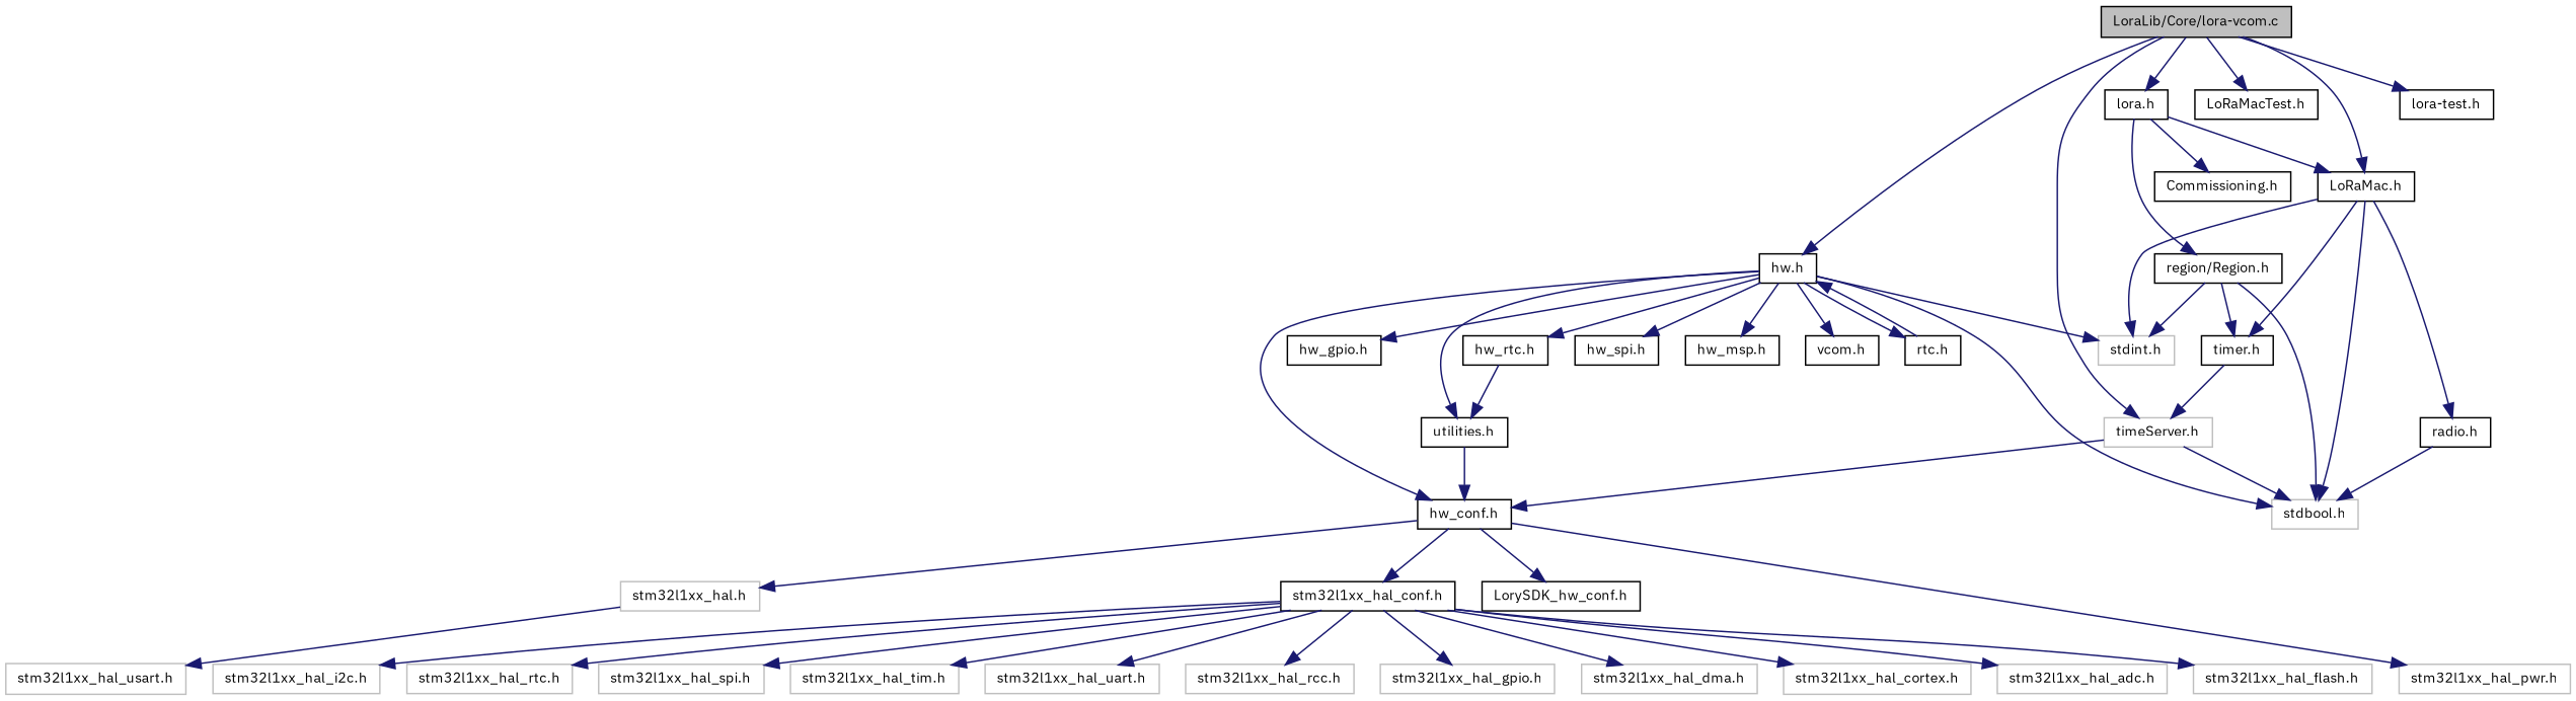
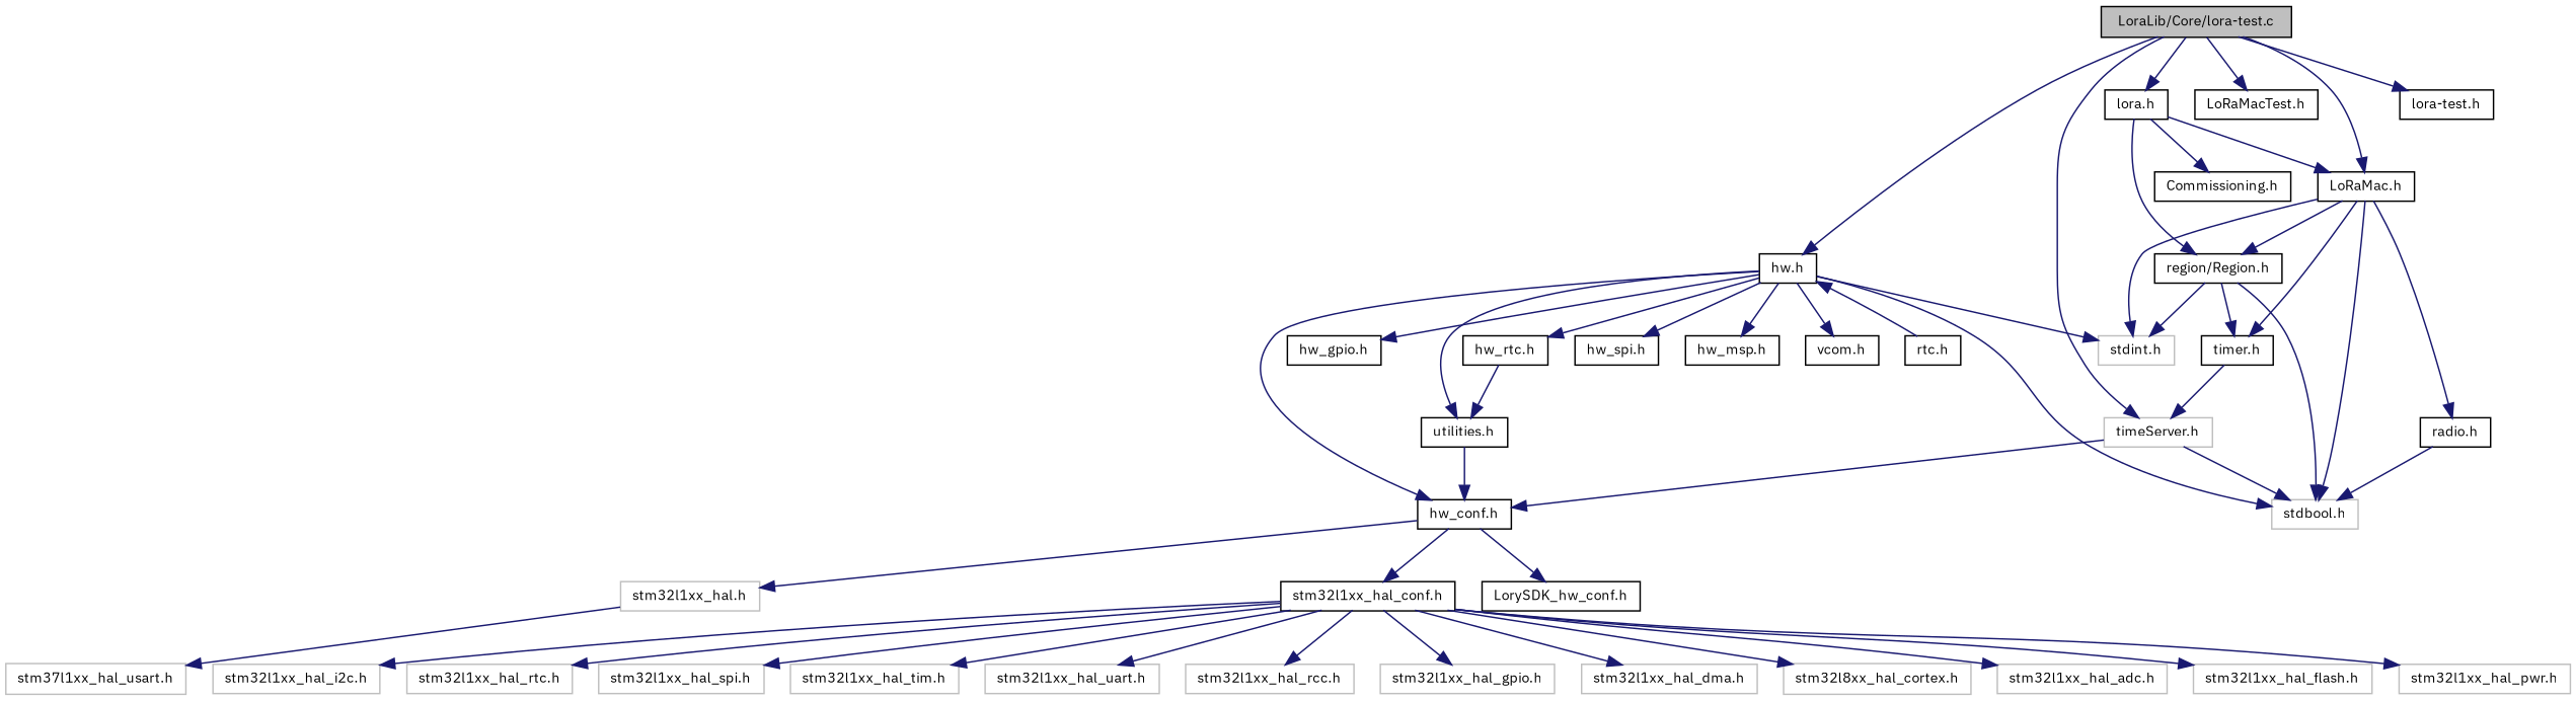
  digraph {
    fontname="IBM Plex Sans"
    node [color=black fillcolor=white fontname="IBM Plex Sans" fontsize=10 shape=record style=filled]
    edge [color=midnightblue fontname="IBM Plex Sans" fontsize=10 labelfontname=Helvetica labelfontsize=10 style=solid]
-   n1 [fillcolor=grey75 fontcolor=black height=0.2 label="LoraLib/Core/lora-vcom.c" width=0.4]
+   n1 [fillcolor=grey75 fontcolor=black height=0.2 label="LoraLib/Core/lora-test.c" width=0.4]
    n2 [height=0.2 label="hw.h" width=0.4]
    n3 [height=0.2 label="LoRaMac.h" width=0.4]
    n4 [color=grey75 height=0.2 label="timeServer.h" width=0.4]
    n5 [height=0.2 label="LoRaMacTest.h" width=0.4]
    n6 [height=0.2 label="lora.h" width=0.4]
    n7 [height=0.2 label="lora-test.h" width=0.4]
    n8 [color=grey75 height=0.2 label="stdbool.h" width=0.4]
    n9 [color=grey75 height=0.2 label="stdint.h" width=0.4]
    n10 [height=0.2 label="hw_conf.h" width=0.4]
    n11 [height=0.2 label="hw_gpio.h" width=0.4]
    n12 [height=0.2 label="hw_rtc.h" width=0.4]
    n13 [height=0.2 label="utilities.h" width=0.4]
    n14 [height=0.2 label="hw_spi.h" width=0.4]
    n15 [height=0.2 label="hw_msp.h" width=0.4]
    n16 [height=0.2 label="vcom.h" width=0.4]
    n17 [height=0.2 label="rtc.h" width=0.4]
    n18 [height=0.2 label="timer.h" width=0.4]
    n19 [height=0.2 label="radio.h" width=0.4]
    n20 [height=0.2 label="region/Region.h" width=0.4]
    n21 [height=0.2 label="Commissioning.h" width=0.4]
    n22 [color=grey75 height=0.2 label="stm32l1xx_hal.h" width=0.4]
    n23 [height=0.2 label="stm32l1xx_hal_conf.h" width=0.4]
    n24 [height=0.2 label="LorySDK_hw_conf.h" width=0.4]
-   n25 [color=grey75 height=0.2 label="stm32l1xx_hal_usart.h" width=0.4]
+   n25 [color=grey75 height=0.2 label="stm37l1xx_hal_usart.h" width=0.4]
    n26 [color=grey75 height=0.2 label="stm32l1xx_hal_rcc.h" width=0.4]
    n27 [color=grey75 height=0.2 label="stm32l1xx_hal_gpio.h" width=0.4]
    n28 [color=grey75 height=0.2 label="stm32l1xx_hal_dma.h" width=0.4]
-   n29 [color=grey75 height=0.2 label="stm32l1xx_hal_cortex.h" width=0.4]
+   n29 [color=grey75 height=0.2 label="stm32l8xx_hal_cortex.h" width=0.4]
    n30 [color=grey75 height=0.2 label="stm32l1xx_hal_adc.h" width=0.4]
    n31 [color=grey75 height=0.2 label="stm32l1xx_hal_flash.h" width=0.4]
    n32 [color=grey75 height=0.2 label="stm32l1xx_hal_i2c.h" width=0.4]
    n33 [color=grey75 height=0.2 label="stm32l1xx_hal_pwr.h" width=0.4]
    n34 [color=grey75 height=0.2 label="stm32l1xx_hal_rtc.h" width=0.4]
    n35 [color=grey75 height=0.2 label="stm32l1xx_hal_spi.h" width=0.4]
    n36 [color=grey75 height=0.2 label="stm32l1xx_hal_tim.h" width=0.4]
    n37 [color=grey75 height=0.2 label="stm32l1xx_hal_uart.h" width=0.4]
    n1 -> n2
    n1 -> n3
    n1 -> n4
    n1 -> n5
    n1 -> n6
    n1 -> n7
    n2 -> n8
    n2 -> n9
    n2 -> n10
    n2 -> n11
    n2 -> n12
    n2 -> n13
    n2 -> n14
    n2 -> n15
    n2 -> n16
-   n2 -> n17
    n3 -> n8
    n3 -> n9
    n3 -> n18
    n3 -> n19
+   n3 -> n20
    n4 -> n8
    n4 -> n10
    n6 -> n3
    n6 -> n20
    n6 -> n21
    n10 -> n22
    n10 -> n23
    n10 -> n24
    n12 -> n13
    n13 -> n10
    n17 -> n2
    n18 -> n4
    n19 -> n8
    n20 -> n8
    n20 -> n9
    n20 -> n18
    n22 -> n25
    n23 -> n26
    n23 -> n27
    n23 -> n28
    n23 -> n29
    n23 -> n30
    n23 -> n31
    n23 -> n32
-   n10 -> n33
+   n23 -> n33
    n23 -> n34
    n23 -> n35
    n23 -> n36
    n23 -> n37
  }
